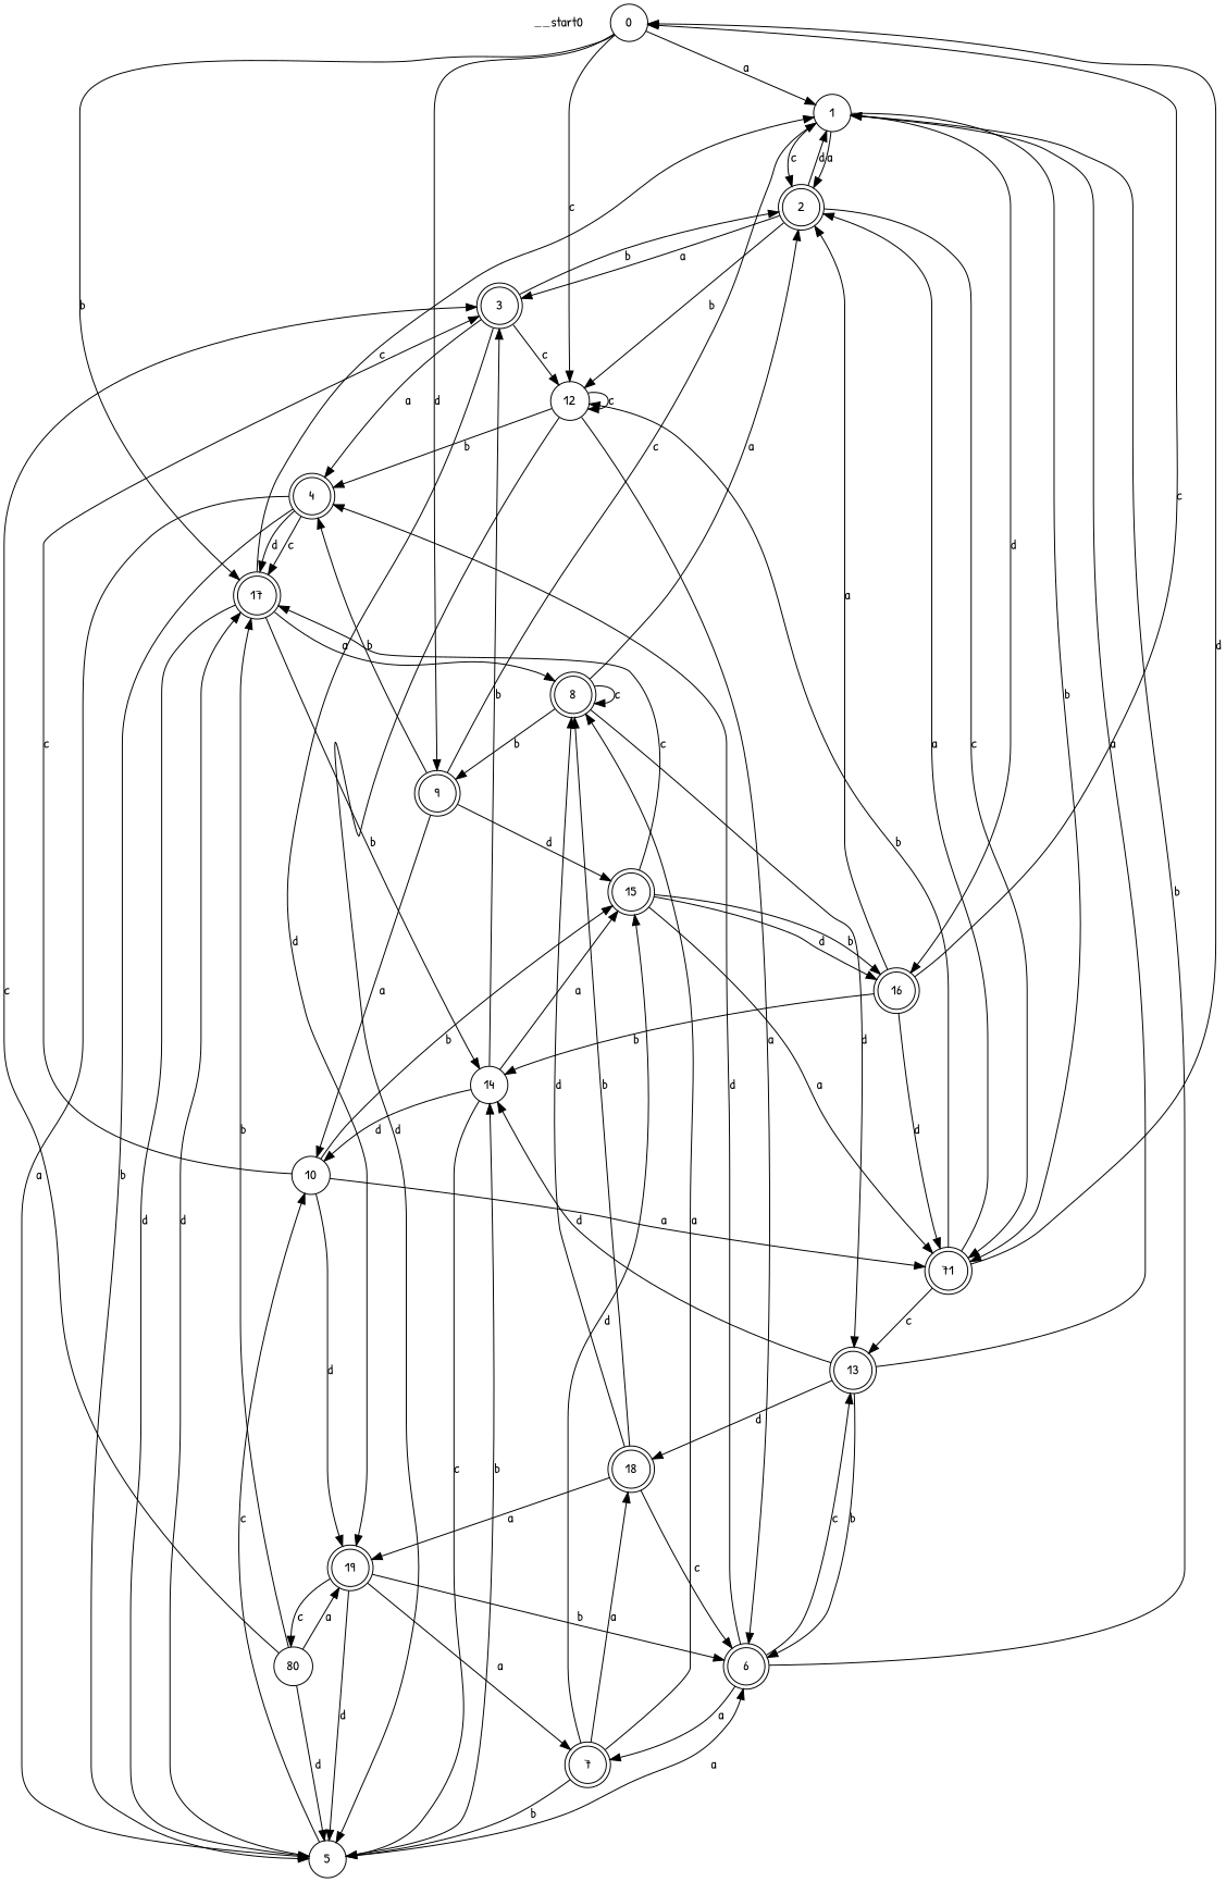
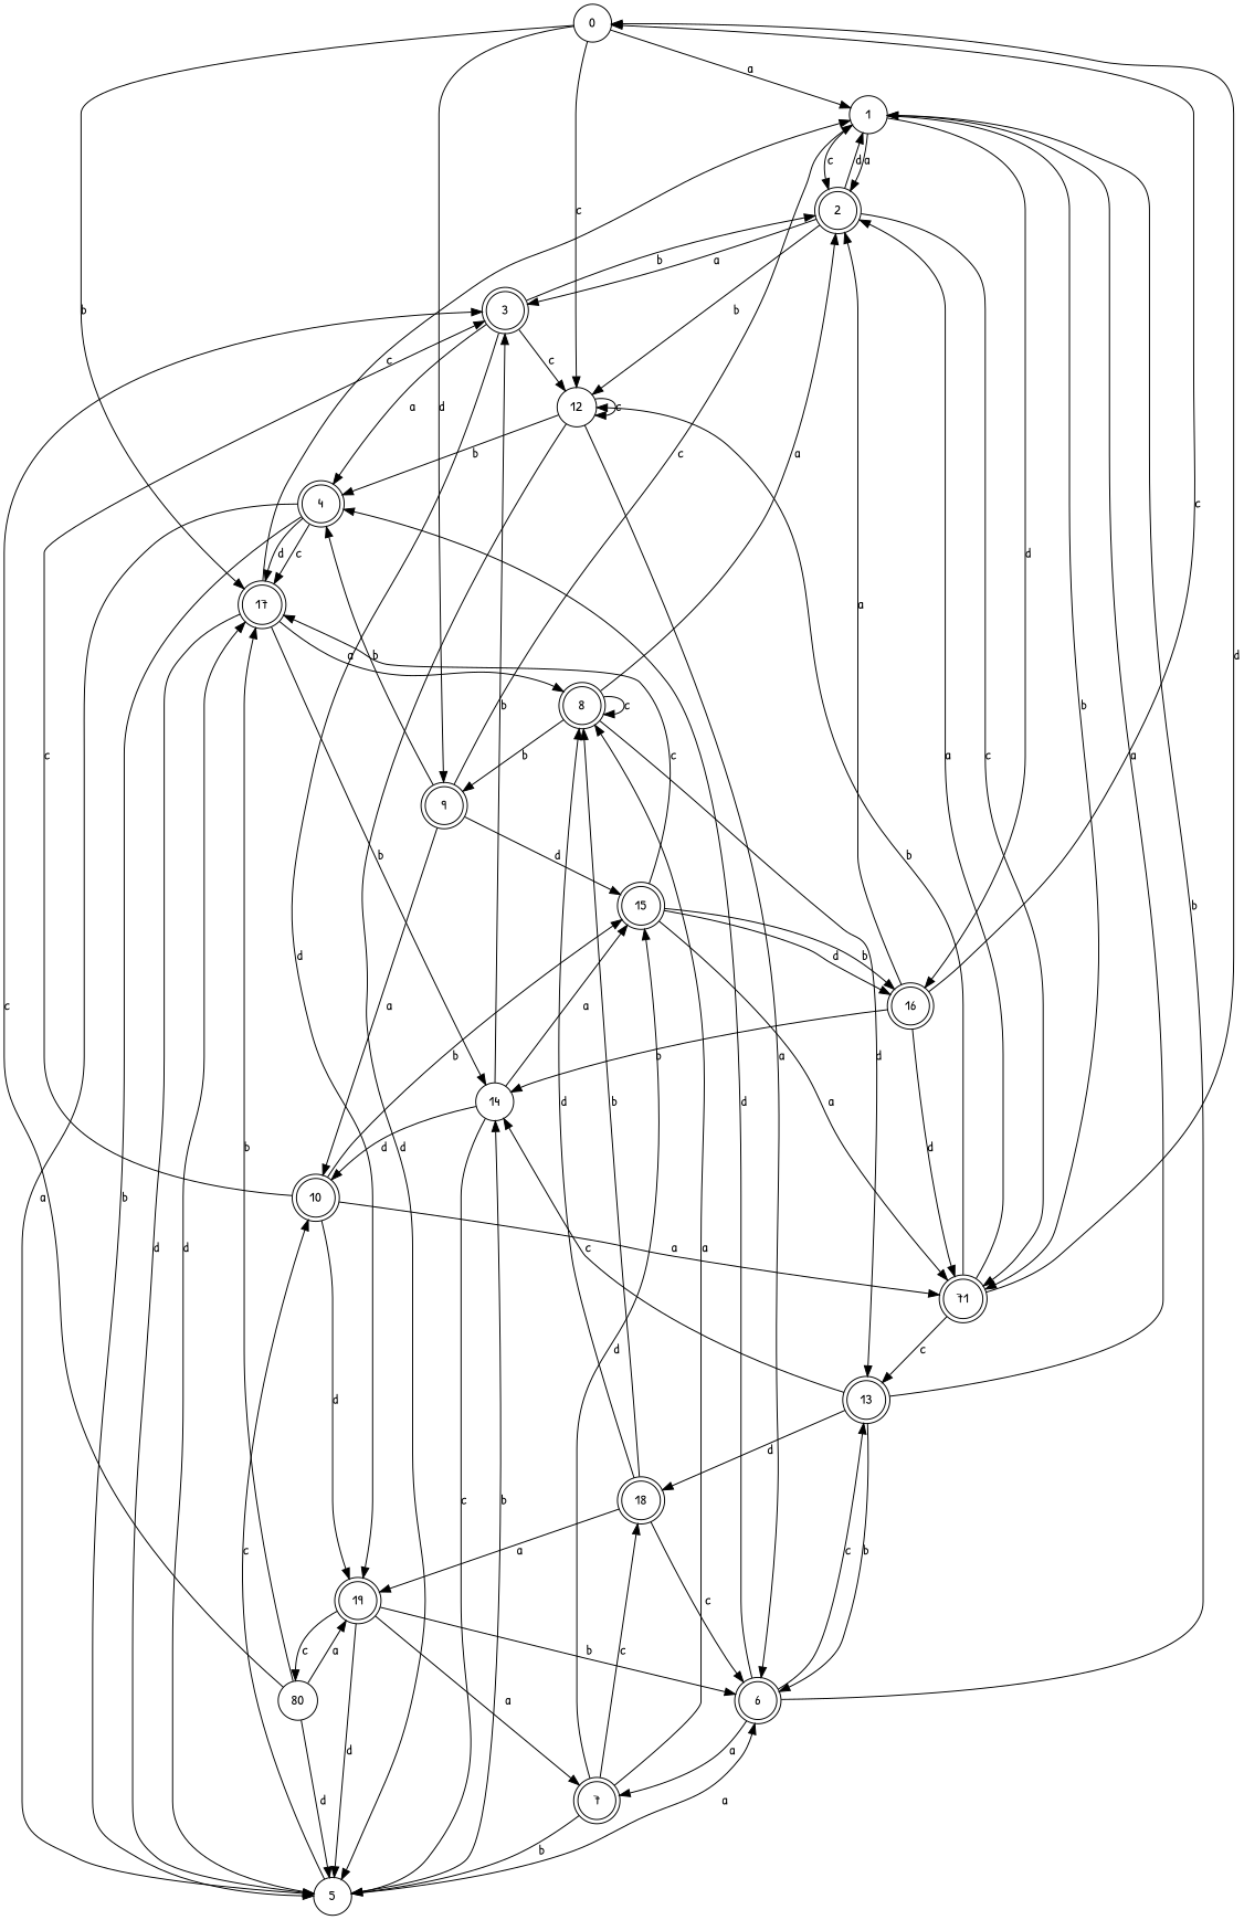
  digraph {
    fontname="Patrick Hand"
    rankdir=TB
    node [fontname="Patrick Hand" shape=doublecircle color=black fillcolor=white style="rounded,filled"]
    edge [fontname="Patrick Hand"]
-   __start0 [shape=none color="" fillcolor="" style=""]
    n2 [label=0 shape=circle style=filled]
    n3 [label=1 shape=circle style=filled]
    n4 [label=9]
    n5 [label=12 shape=circle style=filled]
    n6 [label=17]
    n7 [label=2]
    n8 [label=71]
    n9 [label=16]
    n10 [label=4]
-   n11 [label=10 shape=circle]
+   n11 [label=10]
    n12 [label=15]
    n13 [label=5 shape=circle style=filled]
    n14 [label=6]
    n15 [label=14 shape=circle style=filled]
    n16 [label=8]
    n17 [label=3]
    n18 [label=13]
    n19 [label=19]
    n20 [label=7]
    n21 [label=80 shape=circle style=filled]
    n22 [label=18]
    n2 -> n3 [label=a]
    n2 -> n4 [label=d]
    n2 -> n5 [label=c]
    n2 -> n6 [label=b]
    n3 -> n7 [label=a]
    n3 -> n7 [label=c]
    n3 -> n8 [label=b]
    n3 -> n9 [label=d]
    n4 -> n3 [label=c]
    n4 -> n10 [label=b]
    n4 -> n11 [label=a]
    n4 -> n12 [label=d]
    n5 -> n5 [label=c]
    n5 -> n10 [label=b]
    n5 -> n13 [label=d]
    n5 -> n14 [label=a]
    n6 -> n3 [label=c]
    n6 -> n13 [label=d]
    n6 -> n15 [label=b]
    n6 -> n16 [label=a]
    n7 -> n3 [label=d]
    n7 -> n5 [label=b]
    n7 -> n8 [label=c]
    n7 -> n17 [label=a]
    n8 -> n2 [label=d]
    n8 -> n5 [label=b]
    n8 -> n7 [label=a]
    n8 -> n18 [label=c]
    n9 -> n2 [label=c]
    n9 -> n7 [label=a]
    n9 -> n8 [label=d]
    n9 -> n15 [label=b]
    n10 -> n6 [label=c]
    n10 -> n6 [label=d]
    n10 -> n13 [label=a]
    n10 -> n13 [label=b]
    n11 -> n8 [label=a]
    n11 -> n12 [label=b]
    n11 -> n17 [label=c]
    n11 -> n19 [label=d]
    n12 -> n6 [label=c]
    n12 -> n8 [label=a]
    n12 -> n9 [label=b]
    n12 -> n9 [label=d]
    n13 -> n6 [label=d]
    n13 -> n11 [label=c]
    n13 -> n14 [label=a]
    n13 -> n15 [label=b]
    n14 -> n3 [label=b]
    n14 -> n10 [label=d]
    n14 -> n18 [label=c]
    n14 -> n20 [label=a]
    n15 -> n11 [label=d]
    n15 -> n12 [label=a]
    n15 -> n13 [label=c]
    n15 -> n17 [label=b]
    n16 -> n4 [label=b]
    n16 -> n7 [label=a]
    n16 -> n16 [label=c]
    n16 -> n18 [label=d]
    n17 -> n5 [label=c]
    n17 -> n7 [label=b]
    n17 -> n10 [label=a]
    n17 -> n19 [label=d]
    n18 -> n3 [label=a]
    n18 -> n14 [label=b]
-   n18 -> n15 [label=d]
+   n18 -> n15 [label=c]
    n18 -> n22 [label=d]
    n19 -> n13 [label=d]
    n19 -> n14 [label=b]
    n19 -> n20 [label=a]
    n19 -> n21 [label=c]
    n20 -> n12 [label=d]
    n20 -> n13 [label=b]
    n20 -> n16 [label=a]
-   n20 -> n22 [label=a]
+   n20 -> n22 [label=c]
    n21 -> n6 [label=b]
    n21 -> n13 [label=d]
    n21 -> n17 [label=c]
    n21 -> n19 [label=a]
    n22 -> n14 [label=c]
    n22 -> n16 [label=b]
    n22 -> n16 [label=d]
    n22 -> n19 [label=a]
  }
